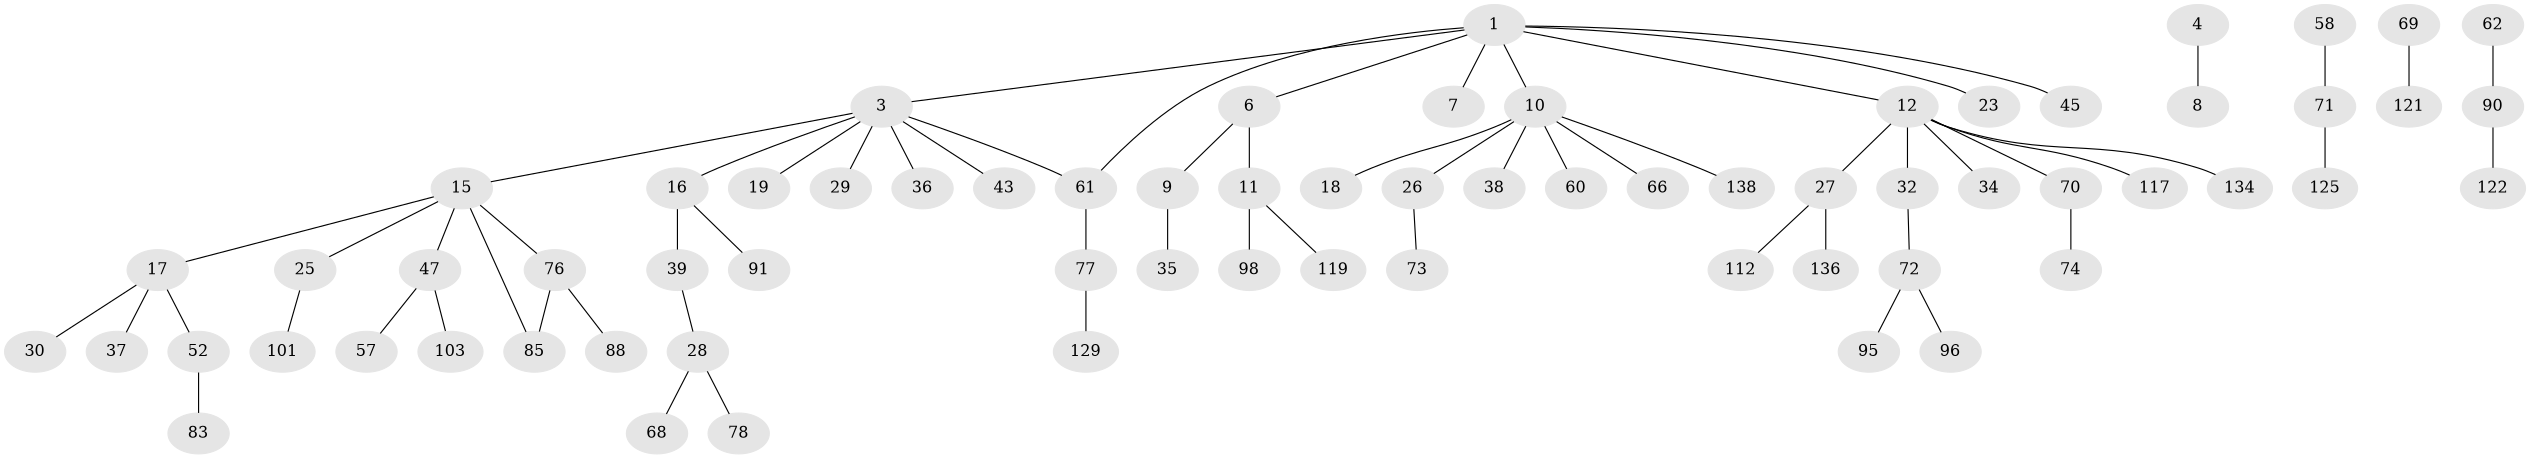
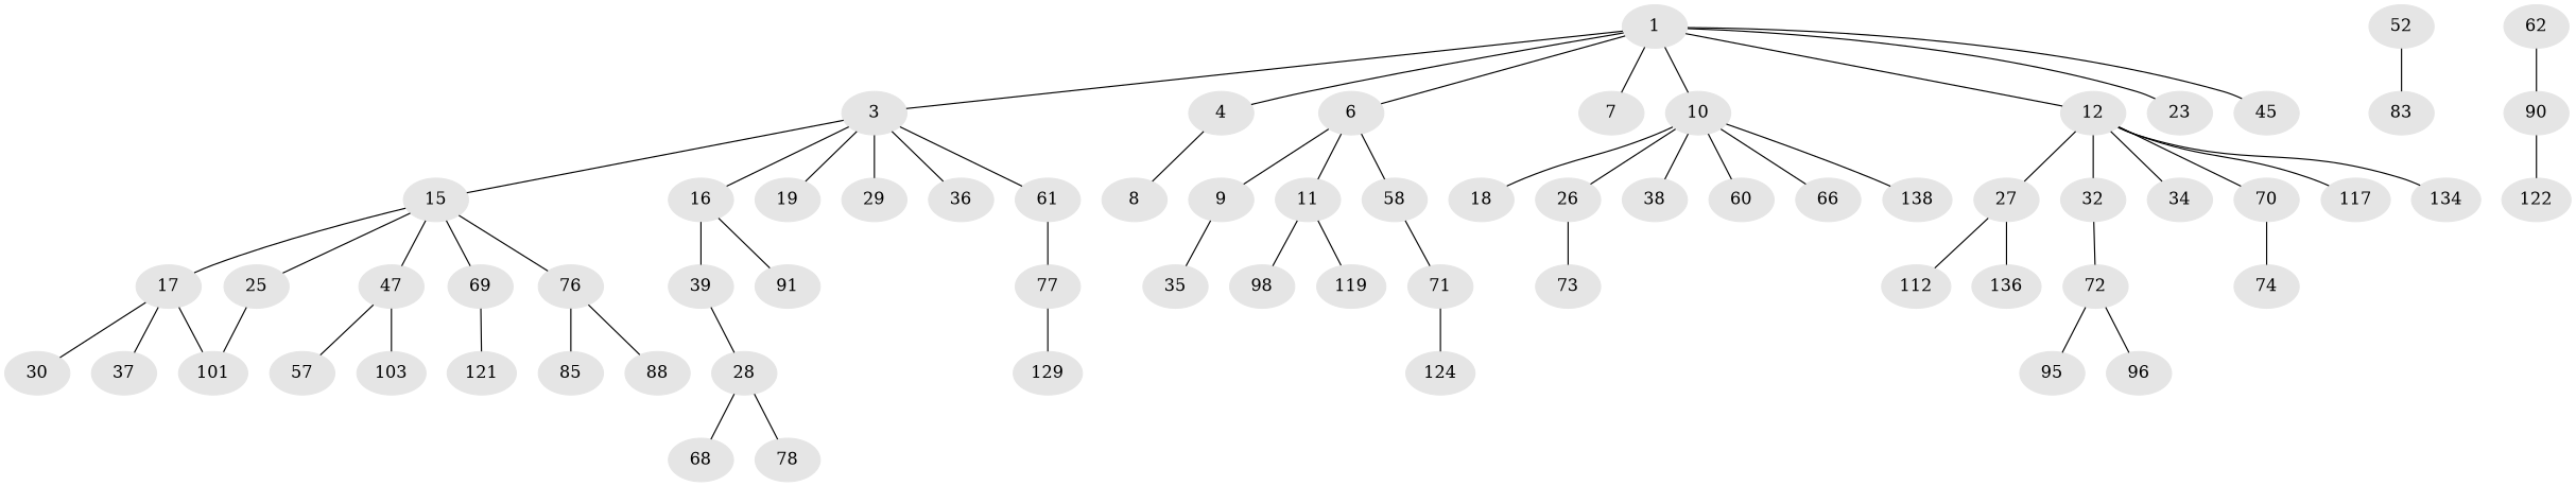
  graph {
    node [color=gray90 style=filled]
    1 [super="+2"]
    3 [super="+5"]
    4 [super="+86"]
    6 [super="+114"]
    7 [super="+75"]
    10 [super="+21+123"]
    12 [super="+13+50"]
    23 [super="+59+44+137"]
    45 [super="+97+108"]
    15 [super="+20"]
    16
    19 [super="+113"]
    29
    36 [super="+82"]
-   43 [super="+124"]
    61 [super="+80"]
    8 [super="+65"]
    9 [super="+24"]
    11 [super="+14+51"]
    58
    18 [super="+87"]
    26
    38 [super="+55"]
    60 [super="+107"]
    66
    138
    27 [super="+92+40+128+130+31+33"]
    32
    34 [super="+116"]
    70
    117
    134
    17 [super="+22+104"]
    25 [super="+67"]
    47 [super="+54"]
    69
    76
    39 [super="+41"]
    91
    77
    35 [super="+140+81"]
    98
    119
    71
    73
    112
    136 [super="+139"]
    72
    74
    30
    37
    52
    101
    57 [super="+132"]
    103
    121
    85 [super="+133"]
    88
    28 [super="+42"]
    68
    78 [super="+118"]
    83 [super="+99"]
    95
    96
    62
    90
-   125
+   125 [label=124]
    129
    122
    1 -- 3
-   1 -- 61
+   1 -- 4
    1 -- 6
    1 -- 7
    1 -- 10
    1 -- 12
    1 -- 23
    1 -- 45
    3 -- 15
    3 -- 16
    3 -- 19
    3 -- 29
    3 -- 36
-   3 -- 43
    3 -- 61
    4 -- 8
    6 -- 9
    6 -- 11
+   6 -- 58
    10 -- 18
    10 -- 26
    10 -- 38
    10 -- 60
    10 -- 66
    10 -- 138
    12 -- 27
    12 -- 32
    12 -- 34
    12 -- 70
    12 -- 117
    12 -- 134
    15 -- 17
    15 -- 25
    15 -- 47
-   15 -- 85
+   15 -- 69
    15 -- 76
    16 -- 39
    16 -- 91
    61 -- 77
    9 -- 35
    11 -- 98
    11 -- 119
    58 -- 71
    26 -- 73
    27 -- 112
    27 -- 136
    32 -- 72
    70 -- 74
    17 -- 30
    17 -- 37
-   17 -- 52
+   17 -- 101
    25 -- 101
    47 -- 57
    47 -- 103
    69 -- 121
    76 -- 85
    76 -- 88
    39 -- 28
    77 -- 129
    71 -- 125
    72 -- 95
    72 -- 96
    52 -- 83
    28 -- 68
    28 -- 78
    62 -- 90
    90 -- 122
  }
